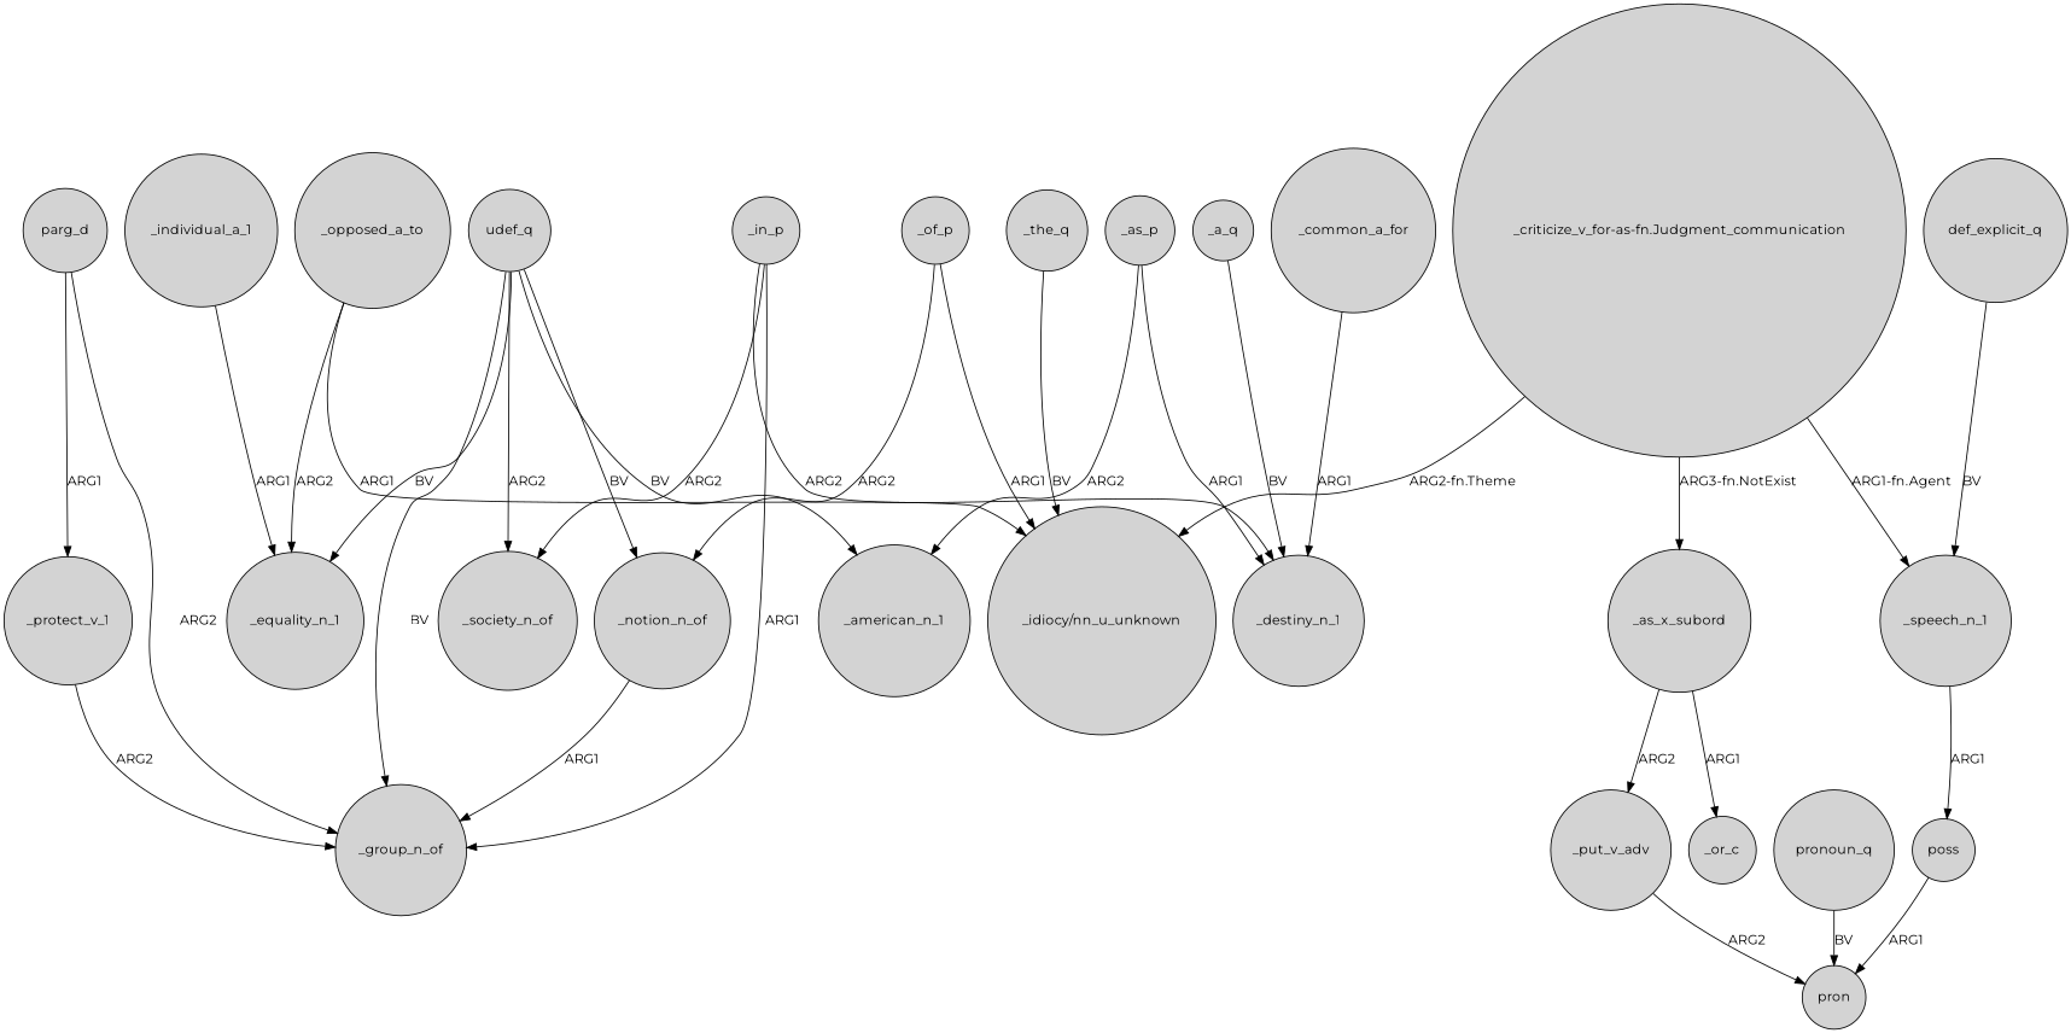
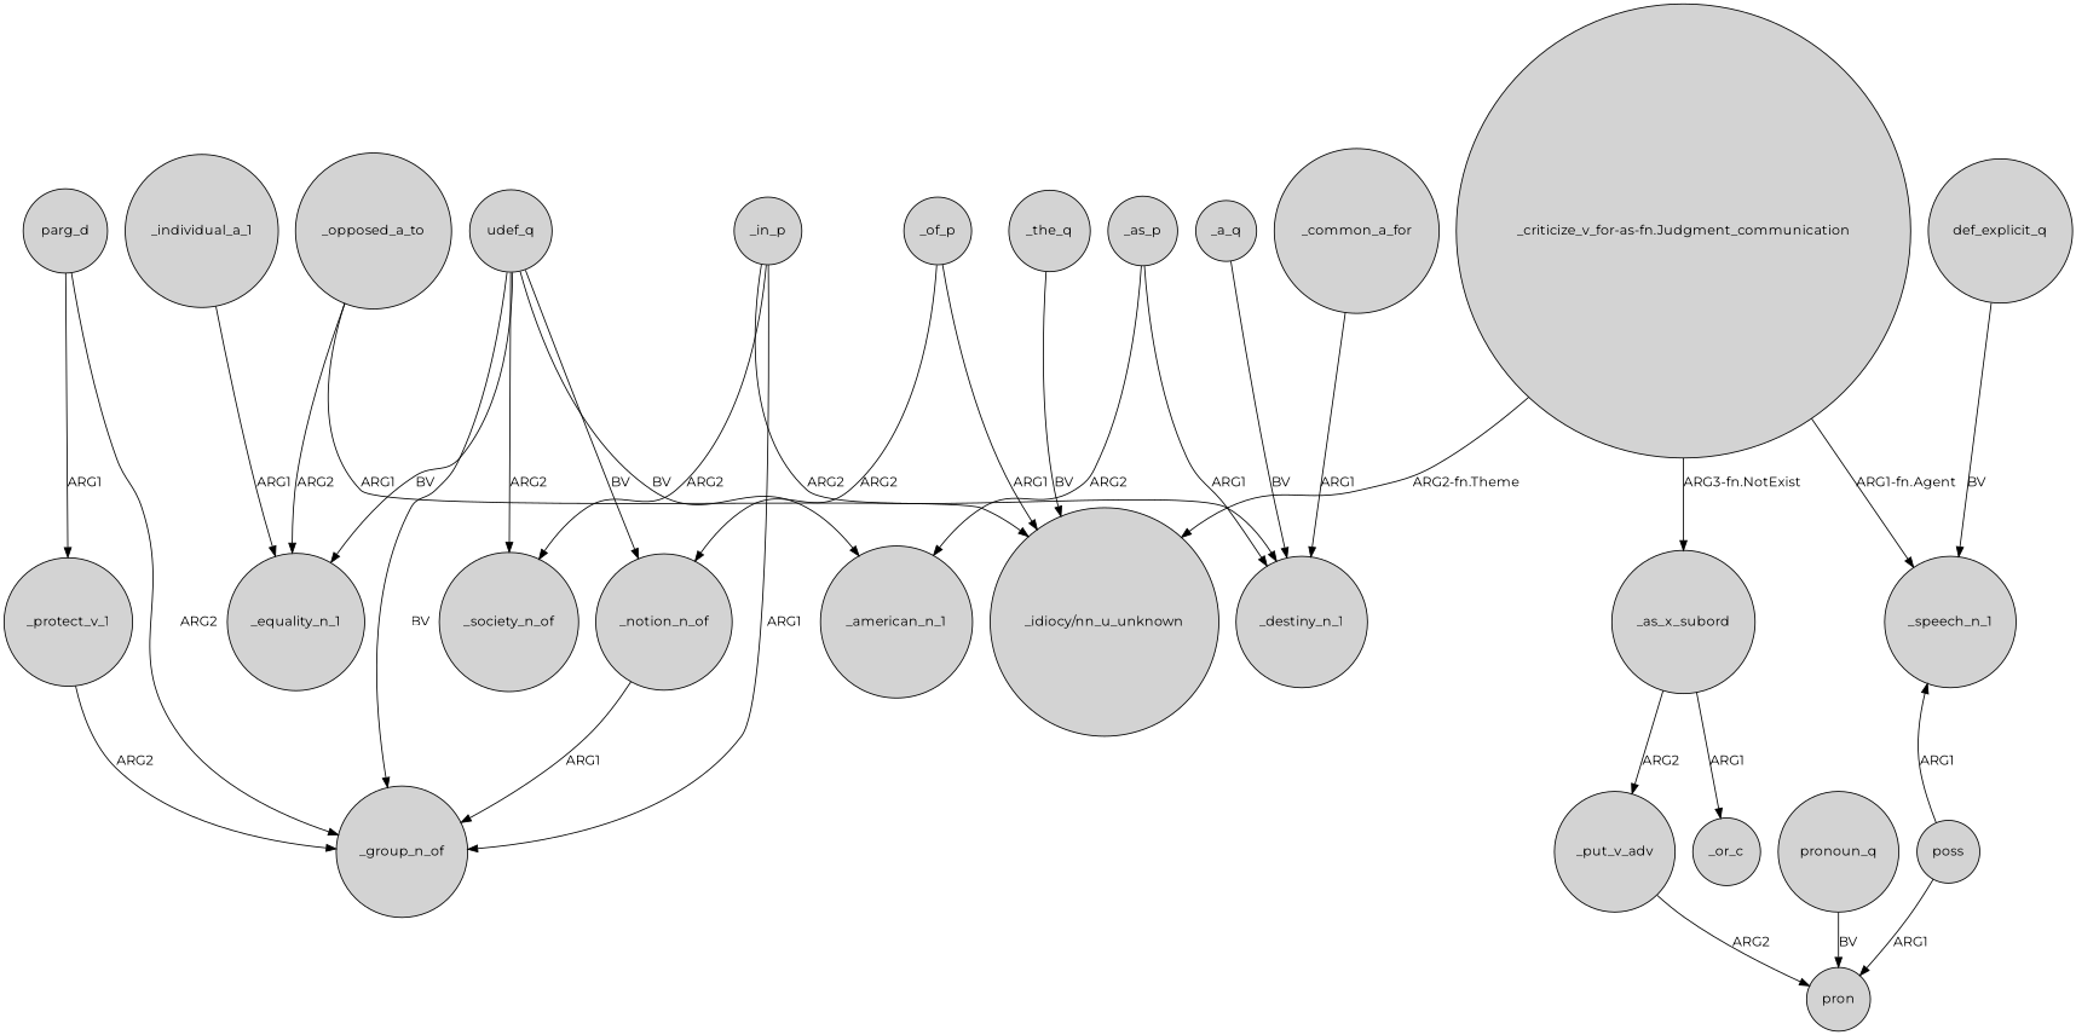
  digraph {
    fontname=Montserrat
    node [fontname=Montserrat shape=circle style=filled]
    edge [fontname=Montserrat]
    _opposed_a_to
    _equality_n_1
    "_idiocy/nn_u_unknown"
    _of_p
    _notion_n_of
    _group_n_of
    parg_d
    _protect_v_1
    poss
    pron
    _speech_n_1
    _as_p
    _american_n_1
    _destiny_n_1
    _individual_a_1
    _as_x_subord
    _or_c
    _put_v_adv
    udef_q
    _society_n_of
    _common_a_for
    pronoun_q
    "_criticize_v_for-as-fn.Judgment_communication"
    _a_q
    def_explicit_q
    _in_p
    _the_q
    _opposed_a_to -> _equality_n_1 [label=ARG2]
    _opposed_a_to -> "_idiocy/nn_u_unknown" [label=ARG1]
    _of_p -> "_idiocy/nn_u_unknown" [label=ARG1]
    _of_p -> _notion_n_of [label=ARG2]
    _notion_n_of -> _group_n_of [label=ARG1]
    parg_d -> _group_n_of [label=ARG2]
    parg_d -> _protect_v_1 [label=ARG1]
    _protect_v_1 -> _group_n_of [label=ARG2]
    poss -> pron [label=ARG1]
-   _speech_n_1 -> poss [label=ARG1]
+   poss -> _speech_n_1 [label=ARG1]
    _as_p -> _american_n_1 [label=ARG2]
    _as_p -> _destiny_n_1 [label=ARG1]
    _individual_a_1 -> _equality_n_1 [label=ARG1]
    _as_x_subord -> _or_c [label=ARG1]
    _as_x_subord -> _put_v_adv [label=ARG2]
    _put_v_adv -> pron [label=ARG2]
    udef_q -> _equality_n_1 [label=BV]
    udef_q -> _notion_n_of [label=BV]
    udef_q -> _group_n_of [label=BV]
    udef_q -> _american_n_1 [label=BV]
    udef_q -> _society_n_of [label=ARG2]
    _common_a_for -> _destiny_n_1 [label=ARG1]
    pronoun_q -> pron [label=BV]
    "_criticize_v_for-as-fn.Judgment_communication" -> "_idiocy/nn_u_unknown" [label="ARG2-fn.Theme"]
    "_criticize_v_for-as-fn.Judgment_communication" -> _speech_n_1 [label="ARG1-fn.Agent"]
    "_criticize_v_for-as-fn.Judgment_communication" -> _as_x_subord [label="ARG3-fn.NotExist"]
    _a_q -> _destiny_n_1 [label=BV]
    def_explicit_q -> _speech_n_1 [label=BV]
    _in_p -> _group_n_of [label=ARG1]
    _in_p -> _destiny_n_1 [label=ARG2]
    _in_p -> _society_n_of [label=ARG2]
    _the_q -> "_idiocy/nn_u_unknown" [label=BV]
  }
